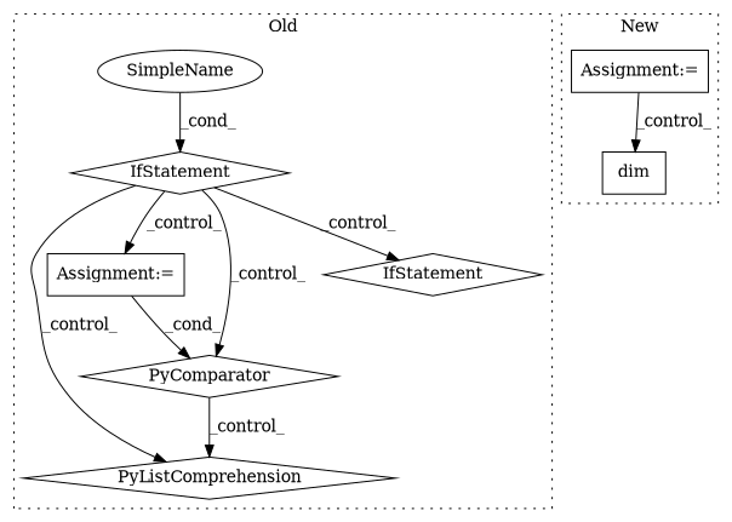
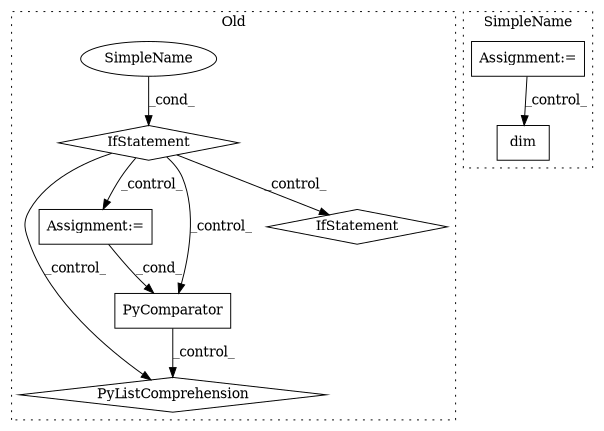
  digraph {
    node [a=7 l=19 s=5226 shape=diamond]
    n1 [a=109 l=93 label=PyListComprehension s=5160]
    n2 [label="Assignment:=" shape=box]
-   n3 [a=113 label=PyComparator]
+   n3 [a=113 label=PyComparator shape=box]
    n4 [a=25 l=23 label=IfStatement s=5305]
    n5 [a=42 l=5 label=SimpleName s=5323 shape=ellipse]
    n6 [a=25 label=IfStatement]
    n7 [a=32 l=5 label=dim s=5561 shape=box]
    n8 [l="63,2" label="Assignment:=" s="5443,5537" shape=box]
    subgraph cluster_1 {
      label=Old
      style=dotted
      n1
      n2
      n3
      n4
      n5
      n6
    }
    subgraph cluster_2 {
-     label=New
+     label=SimpleName
      style=dotted
      n7
      n8
    }
    n2 -> n3 [label=_cond_]
    n3 -> n1 [label=_control_]
    n4 -> n1 [label=_control_]
    n4 -> n2 [label=_control_]
    n4 -> n3 [label=_control_]
    n4 -> n6 [label=_control_]
    n5 -> n4 [label=_cond_]
    n8 -> n7 [label=_control_]
  }
